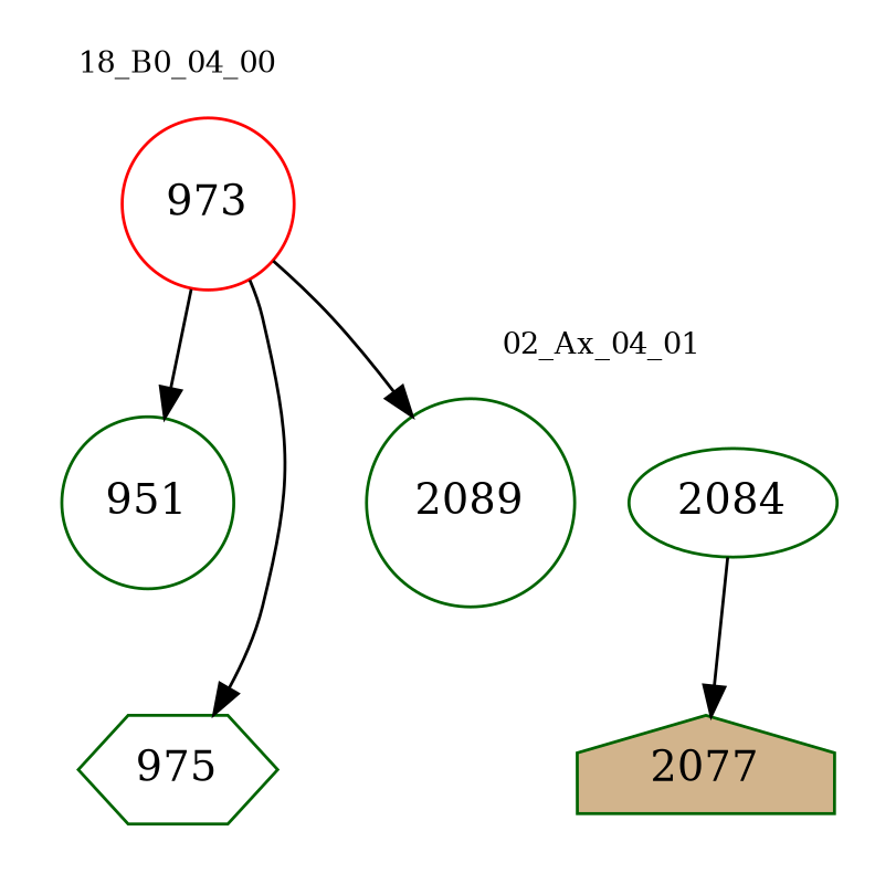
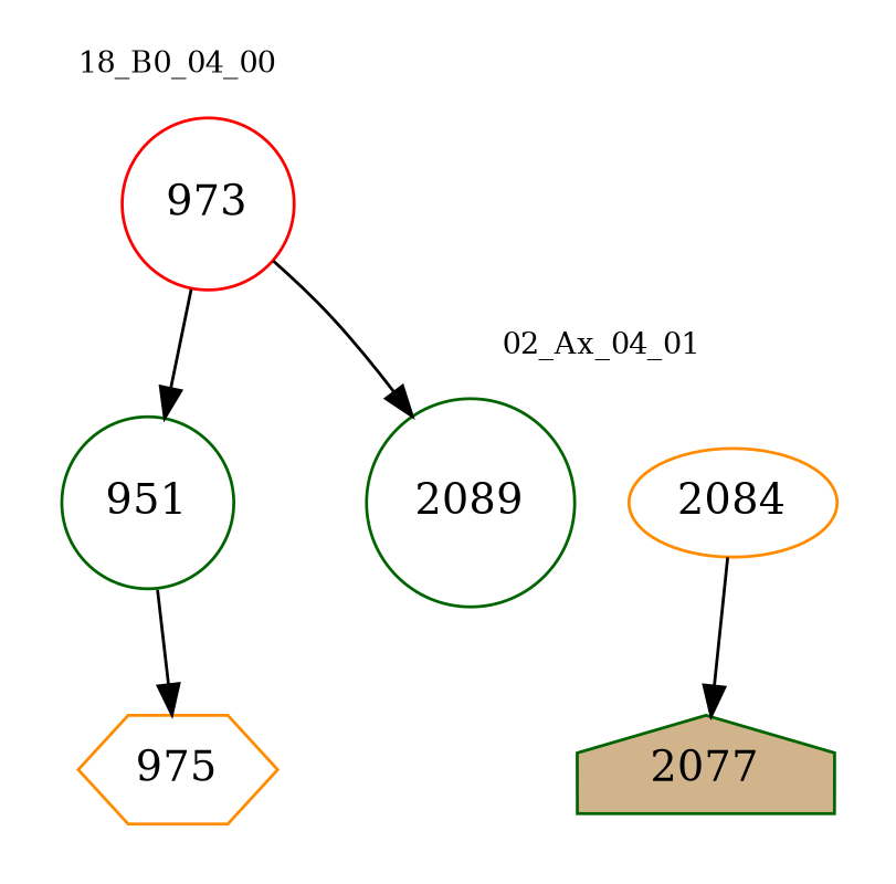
  digraph {
    node [color=darkgreen fillcolor=white shape=circle style=filled]
    edge [color=black]
-   n1 [label=2084 shape=ellipse]
+   n1 [color=darkorange label=2084 shape=ellipse]
    n2 [fillcolor=tan label=2077 shape=house]
    n3 [label=2089]
    n4 [color=red label=973]
    n5 [label=951]
-   n6 [label=975 shape=hexagon]
+   n6 [color=darkorange label=975 shape=hexagon]
    subgraph cluster_1 {
      color=white
      fontsize=10
      label="02_Ax_04_01"
      n1
      n2
      n3
    }
    subgraph cluster_2 {
      color=white
      fontsize=10
      label="18_B0_04_00"
      n4
      n5
      n6
    }
    n1 -> n2
    n4 -> n3
    n4 -> n5
-   n4 -> n6
+   n5 -> n6
  }
